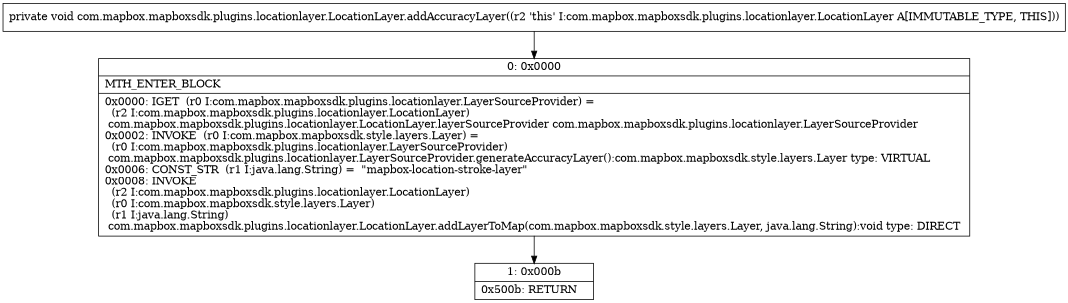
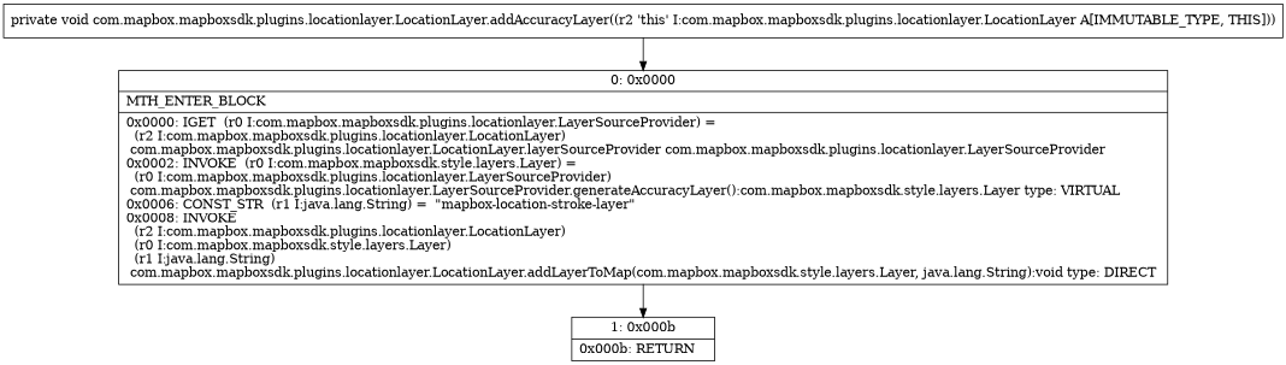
  digraph {
    node [shape=record]
    n1 [label="{0\:\ 0x0000|MTH_ENTER_BLOCK\l|0x0000: IGET  (r0 I:com.mapbox.mapboxsdk.plugins.locationlayer.LayerSourceProvider) = \l  (r2 I:com.mapbox.mapboxsdk.plugins.locationlayer.LocationLayer)\l com.mapbox.mapboxsdk.plugins.locationlayer.LocationLayer.layerSourceProvider com.mapbox.mapboxsdk.plugins.locationlayer.LayerSourceProvider \l0x0002: INVOKE  (r0 I:com.mapbox.mapboxsdk.style.layers.Layer) = \l  (r0 I:com.mapbox.mapboxsdk.plugins.locationlayer.LayerSourceProvider)\l com.mapbox.mapboxsdk.plugins.locationlayer.LayerSourceProvider.generateAccuracyLayer():com.mapbox.mapboxsdk.style.layers.Layer type: VIRTUAL \l0x0006: CONST_STR  (r1 I:java.lang.String) =  \"mapbox\-location\-stroke\-layer\" \l0x0008: INVOKE  \l  (r2 I:com.mapbox.mapboxsdk.plugins.locationlayer.LocationLayer)\l  (r0 I:com.mapbox.mapboxsdk.style.layers.Layer)\l  (r1 I:java.lang.String)\l com.mapbox.mapboxsdk.plugins.locationlayer.LocationLayer.addLayerToMap(com.mapbox.mapboxsdk.style.layers.Layer, java.lang.String):void type: DIRECT \l}"]
-   n2 [label="{1\:\ 0x000b|0x500b: RETURN   \l}"]
+   n2 [label="{1\:\ 0x000b|0x000b: RETURN   \l}"]
    n3 [label="{private void com.mapbox.mapboxsdk.plugins.locationlayer.LocationLayer.addAccuracyLayer((r2 'this' I:com.mapbox.mapboxsdk.plugins.locationlayer.LocationLayer A[IMMUTABLE_TYPE, THIS])) }"]
    n1 -> n2
    n3 -> n1
  }
